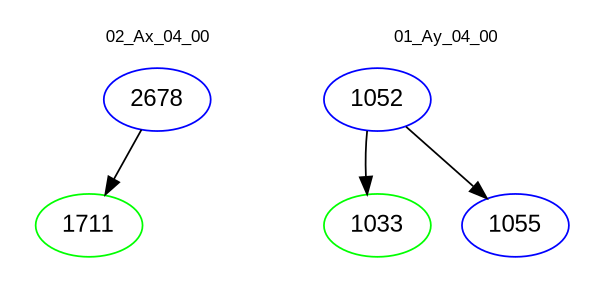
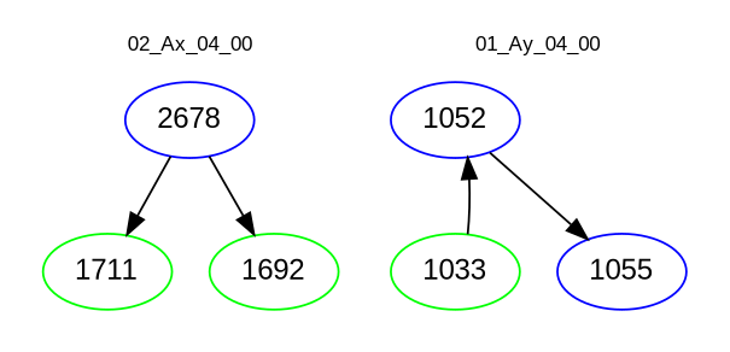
  digraph {
    fontname="Liberation Sans"
    node [color=blue fontname="Liberation Sans"]
    edge [color=black fontname="Liberation Sans"]
    n1 [label=2678]
    n2 [color=green label=1711]
+   n3 [color=green label=1692]
    n4 [label=1052]
    n5 [color=green label=1033]
    n6 [label=1055]
    subgraph cluster_1 {
      color=white
      fontsize=10
      label="02_Ax_04_00"
      n1
      n2
+     n3
    }
    subgraph cluster_2 {
      color=white
      fontsize=10
      label="01_Ay_04_00"
      n4
      n5
      n6
    }
    n1 -> n2
-   n4 -> n5
+   n1 -> n3
+   n5 -> n4
    n4 -> n6
  }
